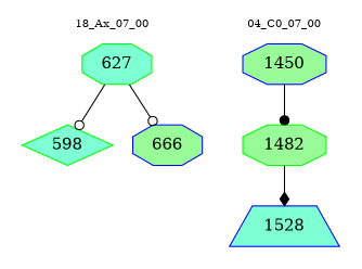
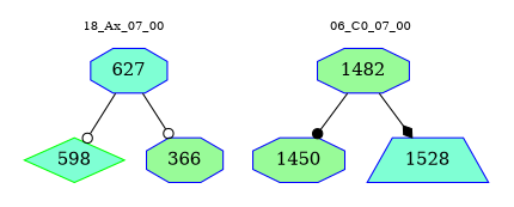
  digraph {
    node [color=green fillcolor=aquamarine shape=octagon style=filled]
    edge [arrowhead=odot color=black]
-   n1 [label=627]
+   n1 [color=blue label=627]
    n2 [label=598 shape=diamond]
-   n3 [color=blue fillcolor=palegreen label=666]
-   n4 [fillcolor=palegreen label=1482]
+   n3 [color=blue fillcolor=palegreen label=366]
+   n4 [color=blue fillcolor=palegreen label=1482]
    n5 [color=blue fillcolor=palegreen label=1450]
    n6 [color=blue label=1528 shape=trapezium]
    subgraph cluster_1 {
      color=white
      fontsize=10
      label="18_Ax_07_00"
      n1
      n2
      n3
    }
    subgraph cluster_2 {
      color=white
      fontsize=10
-     label="04_C0_07_00"
+     label="06_C0_07_00"
      n4
      n5
      n6
    }
    n1 -> n2
    n1 -> n3
-   n5 -> n4 [arrowhead=dot]
+   n4 -> n5 [arrowhead=dot]
    n4 -> n6 [arrowhead=diamond]
  }
